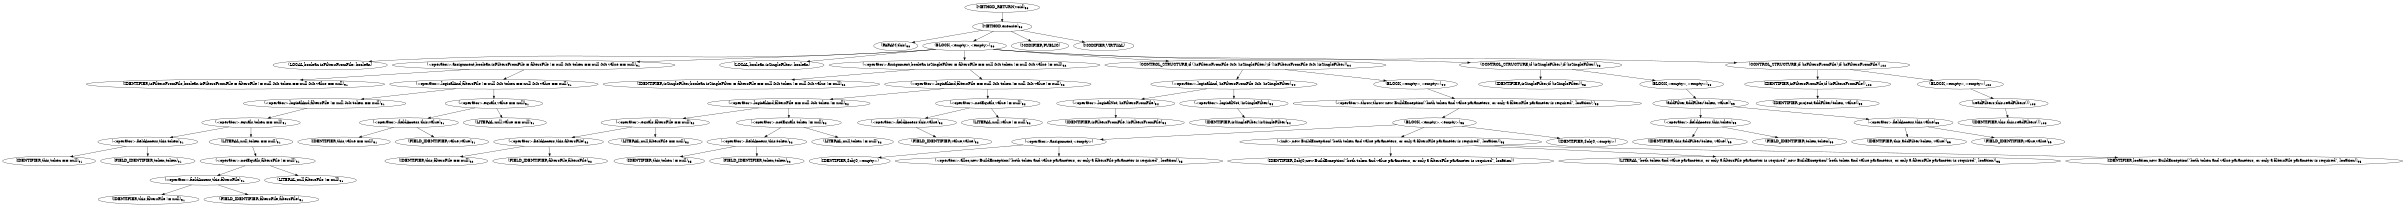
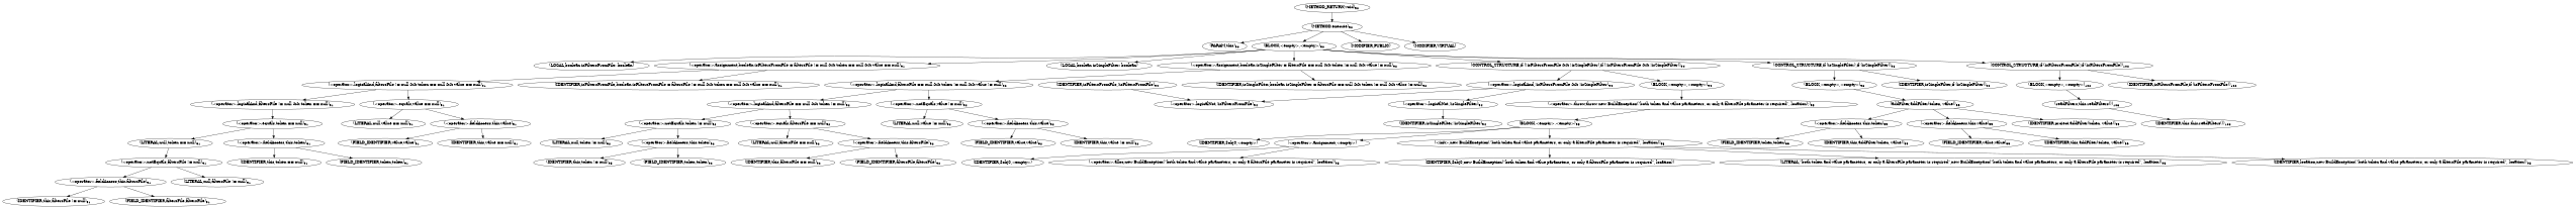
  digraph {
    n1 [label=<(METHOD,execute)<SUB>90</SUB>>]
    n2 [label=<(PARAM,this)<SUB>90</SUB>>]
    n3 [label=<(BLOCK,&lt;empty&gt;,&lt;empty&gt;)<SUB>90</SUB>>]
    n4 [label=<(MODIFIER,PUBLIC)>]
    n5 [label=<(MODIFIER,VIRTUAL)>]
    n6 [label=<(LOCAL,boolean isFiltersFromFile: boolean)>]
    n7 [label=<(&lt;operator&gt;.assignment,boolean isFiltersFromFile = filtersFile != null &amp;&amp; token == null &amp;&amp; value == null)<SUB>91</SUB>>]
    n8 [label=<(LOCAL,boolean isSingleFilter: boolean)>]
    n9 [label=<(&lt;operator&gt;.assignment,boolean isSingleFilter = filtersFile == null &amp;&amp; token != null &amp;&amp; value != null)<SUB>92</SUB>>]
    n10 [label=<(CONTROL_STRUCTURE,if (!isFiltersFromFile &amp;&amp; !isSingleFilter),if (!isFiltersFromFile &amp;&amp; !isSingleFilter))<SUB>94</SUB>>]
    n11 [label=<(CONTROL_STRUCTURE,if (isSingleFilter),if (isSingleFilter))<SUB>98</SUB>>]
    n12 [label=<(CONTROL_STRUCTURE,if (isFiltersFromFile),if (isFiltersFromFile))<SUB>102</SUB>>]
    n13 [label=<(METHOD_RETURN,void)<SUB>90</SUB>>]
    n14 [label=<(IDENTIFIER,isFiltersFromFile,boolean isFiltersFromFile = filtersFile != null &amp;&amp; token == null &amp;&amp; value == null)<SUB>91</SUB>>]
    n15 [label=<(&lt;operator&gt;.logicalAnd,filtersFile != null &amp;&amp; token == null &amp;&amp; value == null)<SUB>91</SUB>>]
    n16 [label=<(IDENTIFIER,isSingleFilter,boolean isSingleFilter = filtersFile == null &amp;&amp; token != null &amp;&amp; value != null)<SUB>92</SUB>>]
    n17 [label=<(&lt;operator&gt;.logicalAnd,filtersFile == null &amp;&amp; token != null &amp;&amp; value != null)<SUB>92</SUB>>]
    n18 [label=<(&lt;operator&gt;.logicalAnd,!isFiltersFromFile &amp;&amp; !isSingleFilter)<SUB>94</SUB>>]
    n19 [label=<(BLOCK,&lt;empty&gt;,&lt;empty&gt;)<SUB>94</SUB>>]
    n20 [label=<(IDENTIFIER,isSingleFilter,if (isSingleFilter))<SUB>98</SUB>>]
    n21 [label=<(BLOCK,&lt;empty&gt;,&lt;empty&gt;)<SUB>98</SUB>>]
    n22 [label=<(IDENTIFIER,isFiltersFromFile,if (isFiltersFromFile))<SUB>102</SUB>>]
    n23 [label=<(BLOCK,&lt;empty&gt;,&lt;empty&gt;)<SUB>102</SUB>>]
    n24 [label=<(&lt;operator&gt;.logicalAnd,filtersFile != null &amp;&amp; token == null)<SUB>91</SUB>>]
    n25 [label=<(&lt;operator&gt;.equals,value == null)<SUB>91</SUB>>]
    n26 [label=<(&lt;operator&gt;.equals,token == null)<SUB>91</SUB>>]
    n27 [label=<(&lt;operator&gt;.fieldAccess,this.value)<SUB>91</SUB>>]
    n28 [label=<(LITERAL,null,value == null)<SUB>91</SUB>>]
    n29 [label=<(&lt;operator&gt;.notEquals,filtersFile != null)<SUB>91</SUB>>]
    n30 [label=<(&lt;operator&gt;.fieldAccess,this.filtersFile)<SUB>91</SUB>>]
    n31 [label=<(LITERAL,null,filtersFile != null)<SUB>91</SUB>>]
    n32 [label=<(&lt;operator&gt;.fieldAccess,this.token)<SUB>91</SUB>>]
    n33 [label=<(LITERAL,null,token == null)<SUB>91</SUB>>]
    n34 [label=<(IDENTIFIER,this,filtersFile != null)<SUB>91</SUB>>]
    n35 [label=<(FIELD_IDENTIFIER,filtersFile,filtersFile)<SUB>91</SUB>>]
    n36 [label=<(IDENTIFIER,this,token == null)<SUB>91</SUB>>]
    n37 [label=<(FIELD_IDENTIFIER,token,token)<SUB>91</SUB>>]
    n38 [label=<(IDENTIFIER,this,value == null)<SUB>91</SUB>>]
    n39 [label=<(FIELD_IDENTIFIER,value,value)<SUB>91</SUB>>]
    n40 [label=<(&lt;operator&gt;.logicalAnd,filtersFile == null &amp;&amp; token != null)<SUB>92</SUB>>]
    n41 [label=<(&lt;operator&gt;.notEquals,value != null)<SUB>92</SUB>>]
    n42 [label=<(&lt;operator&gt;.equals,filtersFile == null)<SUB>92</SUB>>]
    n43 [label=<(&lt;operator&gt;.notEquals,token != null)<SUB>92</SUB>>]
    n44 [label=<(&lt;operator&gt;.fieldAccess,this.value)<SUB>92</SUB>>]
    n45 [label=<(LITERAL,null,value != null)<SUB>92</SUB>>]
    n46 [label=<(&lt;operator&gt;.fieldAccess,this.filtersFile)<SUB>92</SUB>>]
    n47 [label=<(LITERAL,null,filtersFile == null)<SUB>92</SUB>>]
    n48 [label=<(&lt;operator&gt;.fieldAccess,this.token)<SUB>92</SUB>>]
    n49 [label=<(LITERAL,null,token != null)<SUB>92</SUB>>]
    n50 [label=<(IDENTIFIER,this,filtersFile == null)<SUB>92</SUB>>]
    n51 [label=<(FIELD_IDENTIFIER,filtersFile,filtersFile)<SUB>92</SUB>>]
    n52 [label=<(IDENTIFIER,this,token != null)<SUB>95</SUB>>]
    n53 [label=<(FIELD_IDENTIFIER,token,token)<SUB>92</SUB>>]
+   n54 [label=<(IDENTIFIER,this,value != null)<SUB>92</SUB>>]
    n55 [label=<(FIELD_IDENTIFIER,value,value)<SUB>92</SUB>>]
    n56 [label=<(&lt;operator&gt;.logicalNot,!isFiltersFromFile)<SUB>94</SUB>>]
    n57 [label=<(&lt;operator&gt;.logicalNot,!isSingleFilter)<SUB>94</SUB>>]
    n58 [label=<(&lt;operator&gt;.throw,throw new BuildException(&quot;both token and value parameters, or only a filtersFile parameter is required&quot;, location);)<SUB>95</SUB>>]
    n59 [label=<(IDENTIFIER,isFiltersFromFile,!isFiltersFromFile)<SUB>94</SUB>>]
    n60 [label=<(IDENTIFIER,isSingleFilter,!isSingleFilter)<SUB>94</SUB>>]
    n61 [label=<(BLOCK,&lt;empty&gt;,&lt;empty&gt;)<SUB>95</SUB>>]
    n62 [label=<(&lt;operator&gt;.assignment,&lt;empty&gt;)>]
    n63 [label=<(&lt;init&gt;,new BuildException(&quot;both token and value parameters, or only a filtersFile parameter is required&quot;, location))<SUB>95</SUB>>]
    n64 [label=<(IDENTIFIER,$obj0,&lt;empty&gt;)>]
    n65 [label=<(IDENTIFIER,$obj0,&lt;empty&gt;)>]
    n66 [label=<(&lt;operator&gt;.alloc,new BuildException(&quot;both token and value parameters, or only a filtersFile parameter is required&quot;, location))<SUB>95</SUB>>]
    n67 [label=<(IDENTIFIER,$obj0,new BuildException(&quot;both token and value parameters, or only a filtersFile parameter is required&quot;, location))>]
    n68 [label=<(LITERAL,&quot;both token and value parameters, or only a filtersFile parameter is required&quot;,new BuildException(&quot;both token and value parameters, or only a filtersFile parameter is required&quot;, location))<SUB>95</SUB>>]
    n69 [label=<(IDENTIFIER,location,new BuildException(&quot;both token and value parameters, or only a filtersFile parameter is required&quot;, location))<SUB>95</SUB>>]
    n70 [label=<(addFilter,addFilter(token, value))<SUB>99</SUB>>]
    n71 [label=<(IDENTIFIER,project,addFilter(token, value))<SUB>99</SUB>>]
    n72 [label=<(&lt;operator&gt;.fieldAccess,this.token)<SUB>99</SUB>>]
    n73 [label=<(&lt;operator&gt;.fieldAccess,this.value)<SUB>99</SUB>>]
    n74 [label=<(IDENTIFIER,this,addFilter(token, value))<SUB>99</SUB>>]
    n75 [label=<(FIELD_IDENTIFIER,token,token)<SUB>99</SUB>>]
    n76 [label=<(IDENTIFIER,this,addFilter(token, value))<SUB>99</SUB>>]
    n77 [label=<(FIELD_IDENTIFIER,value,value)<SUB>99</SUB>>]
    n78 [label=<(readFilters,this.readFilters())<SUB>103</SUB>>]
    n79 [label=<(IDENTIFIER,this,this.readFilters())<SUB>103</SUB>>]
    n1 -> n2
    n1 -> n3
    n1 -> n4
    n1 -> n5
    n3 -> n6
    n3 -> n7
    n3 -> n8
    n3 -> n9
    n3 -> n10
    n3 -> n11
    n3 -> n12
    n7 -> n14
    n7 -> n15
    n9 -> n16
    n9 -> n17
    n10 -> n18
    n10 -> n19
    n11 -> n20
    n11 -> n21
    n12 -> n22
    n12 -> n23
    n13 -> n1
    n15 -> n24
    n15 -> n25
    n17 -> n40
    n17 -> n41
    n18 -> n56
    n18 -> n57
    n19 -> n58
    n21 -> n70
    n23 -> n78
    n24 -> n26
    n25 -> n27
    n25 -> n28
    n26 -> n32
    n26 -> n33
    n27 -> n38
    n27 -> n39
    n29 -> n30
    n29 -> n31
    n30 -> n34
    n30 -> n35
    n32 -> n36
    n32 -> n37
    n33 -> n29
    n40 -> n42
    n40 -> n43
    n41 -> n44
    n41 -> n45
    n42 -> n46
    n42 -> n47
    n43 -> n48
    n43 -> n49
+   n44 -> n54
    n44 -> n55
    n46 -> n50
    n46 -> n51
    n48 -> n52
    n48 -> n53
-   n56 -> n59
+   n59 -> n56
    n57 -> n60
    n58 -> n61
    n61 -> n62
    n61 -> n63
    n61 -> n64
    n62 -> n65
    n62 -> n66
    n63 -> n67
    n63 -> n68
    n63 -> n69
-   n22 -> n71
+   n70 -> n71
    n70 -> n72
    n70 -> n73
    n72 -> n74
    n72 -> n75
    n73 -> n76
    n73 -> n77
    n78 -> n79
  }
